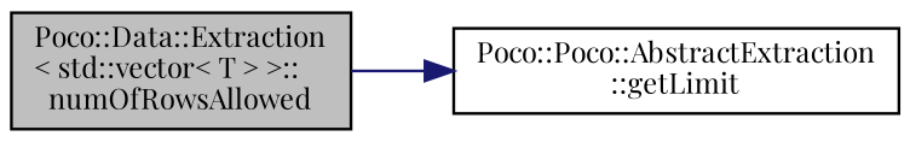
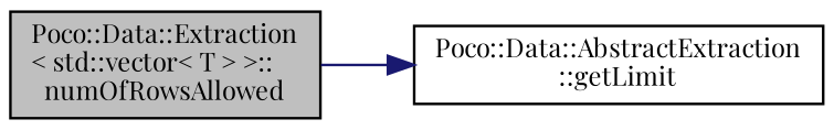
  digraph {
    rankdir=LR
    fontname="Playfair Display"
    node [color=black fontname="Playfair Display" fontsize=10 shape=record style=filled]
    n1 [fillcolor=grey75 fontcolor=black height=0.2 label="Poco::Data::Extraction\l\< std::vector\< T \> \>::\lnumOfRowsAllowed" width=0.4]
-   n2 [fillcolor=white height=0.2 label="Poco::Poco::AbstractExtraction\l::getLimit" width=0.4]
+   n2 [fillcolor=white height=0.2 label="Poco::Data::AbstractExtraction\l::getLimit" width=0.4]
    n1 -> n2 [color=midnightblue fontname="Playfair Display" fontsize=10 labelfontname=Helvetica labelfontsize=10 style=solid]
  }
